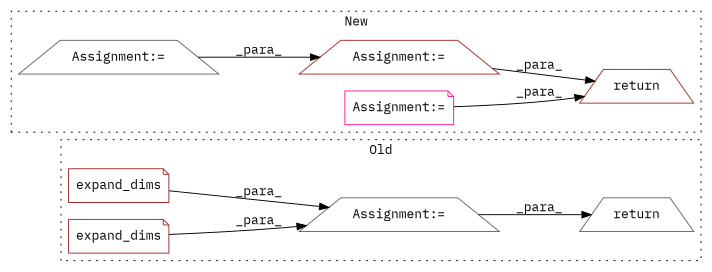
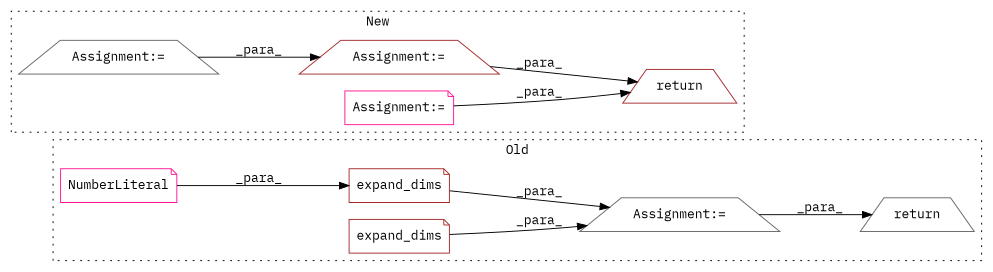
  digraph {
    rankdir=LR
    fontname="IBM Plex Mono"
    node [a=7 l=1 shape=trapezium color=brown fontname="IBM Plex Mono"]
    edge [fontname="IBM Plex Mono"]
    n1 [a=32 l="12,1" label=expand_dims s="2151,2205" shape=note]
+   n2 [a=34 label=NumberLiteral s=2204 shape=note color=deeppink]
    n3 [a=41 l=7 label=return s=2526 color=gray40]
    n4 [label="Assignment:=" s=2285 color=gray40]
    n5 [a=32 l="12,1" label=expand_dims s="2065,2102" shape=note]
    n6 [a=41 l=7 label=return s=8141]
    n7 [label="Assignment:=" s=7744 color=gray40]
    n8 [label="Assignment:=" s=7839]
    n9 [label="Assignment:=" s=8095 shape=note color=deeppink]
    subgraph cluster_1 {
      label=Old
      style=dotted
      n1
+     n2
      n3
      n4
      n5
    }
    subgraph cluster_2 {
      label=New
      style=dotted
      n6
      n7
      n8
      n9
    }
    n1 -> n4 [label=_para_]
+   n2 -> n1 [label=_para_]
    n4 -> n3 [label=_para_]
    n5 -> n4 [label=_para_]
    n7 -> n8 [label=_para_]
    n8 -> n6 [label=_para_]
    n9 -> n6 [label=_para_]
  }
